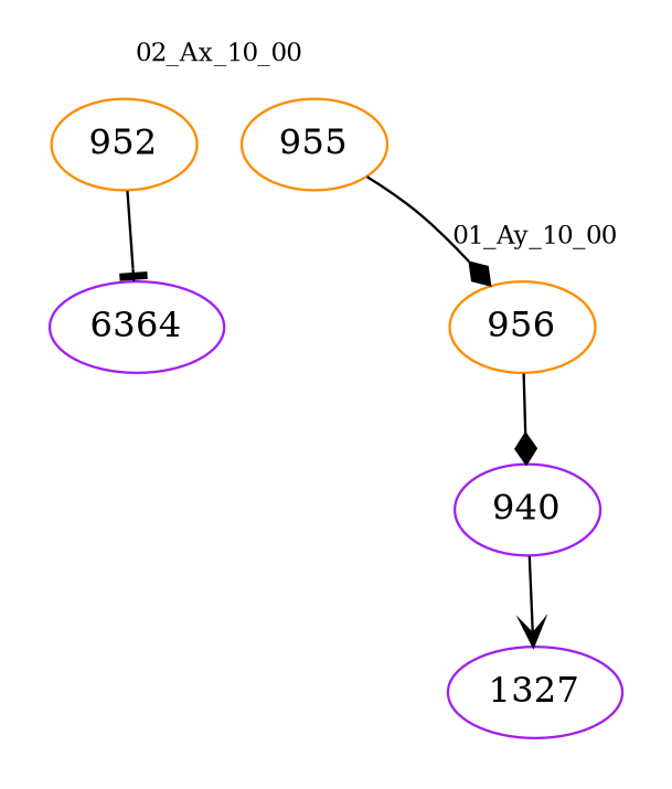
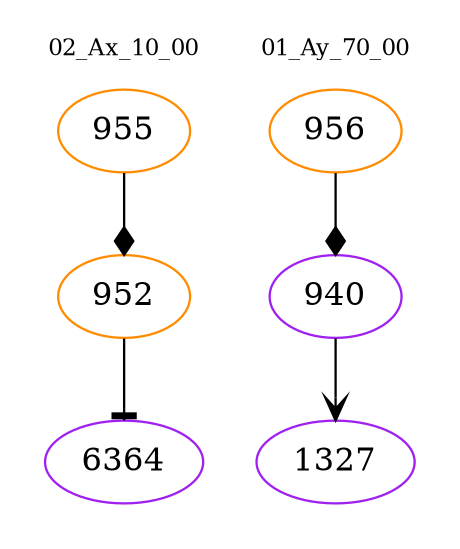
  digraph {
    node [color=darkorange]
    edge [arrowhead=diamond color=black]
    n1 [label=955]
    n2 [label=952]
    n3 [color=purple label=6364]
    n4 [label=956]
    n5 [color=purple label=940]
    n6 [color=purple label=1327]
    subgraph cluster_1 {
      color=white
      fontsize=10
      label="02_Ax_10_00"
      n1
      n2
      n3
    }
    subgraph cluster_2 {
      color=white
      fontsize=10
-     label="01_Ay_10_00"
+     label="01_Ay_70_00"
      n4
      n5
      n6
    }
-   n1 -> n4
+   n1 -> n2
    n2 -> n3 [arrowhead=tee]
    n4 -> n5
    n5 -> n6 [arrowhead=vee]
  }
